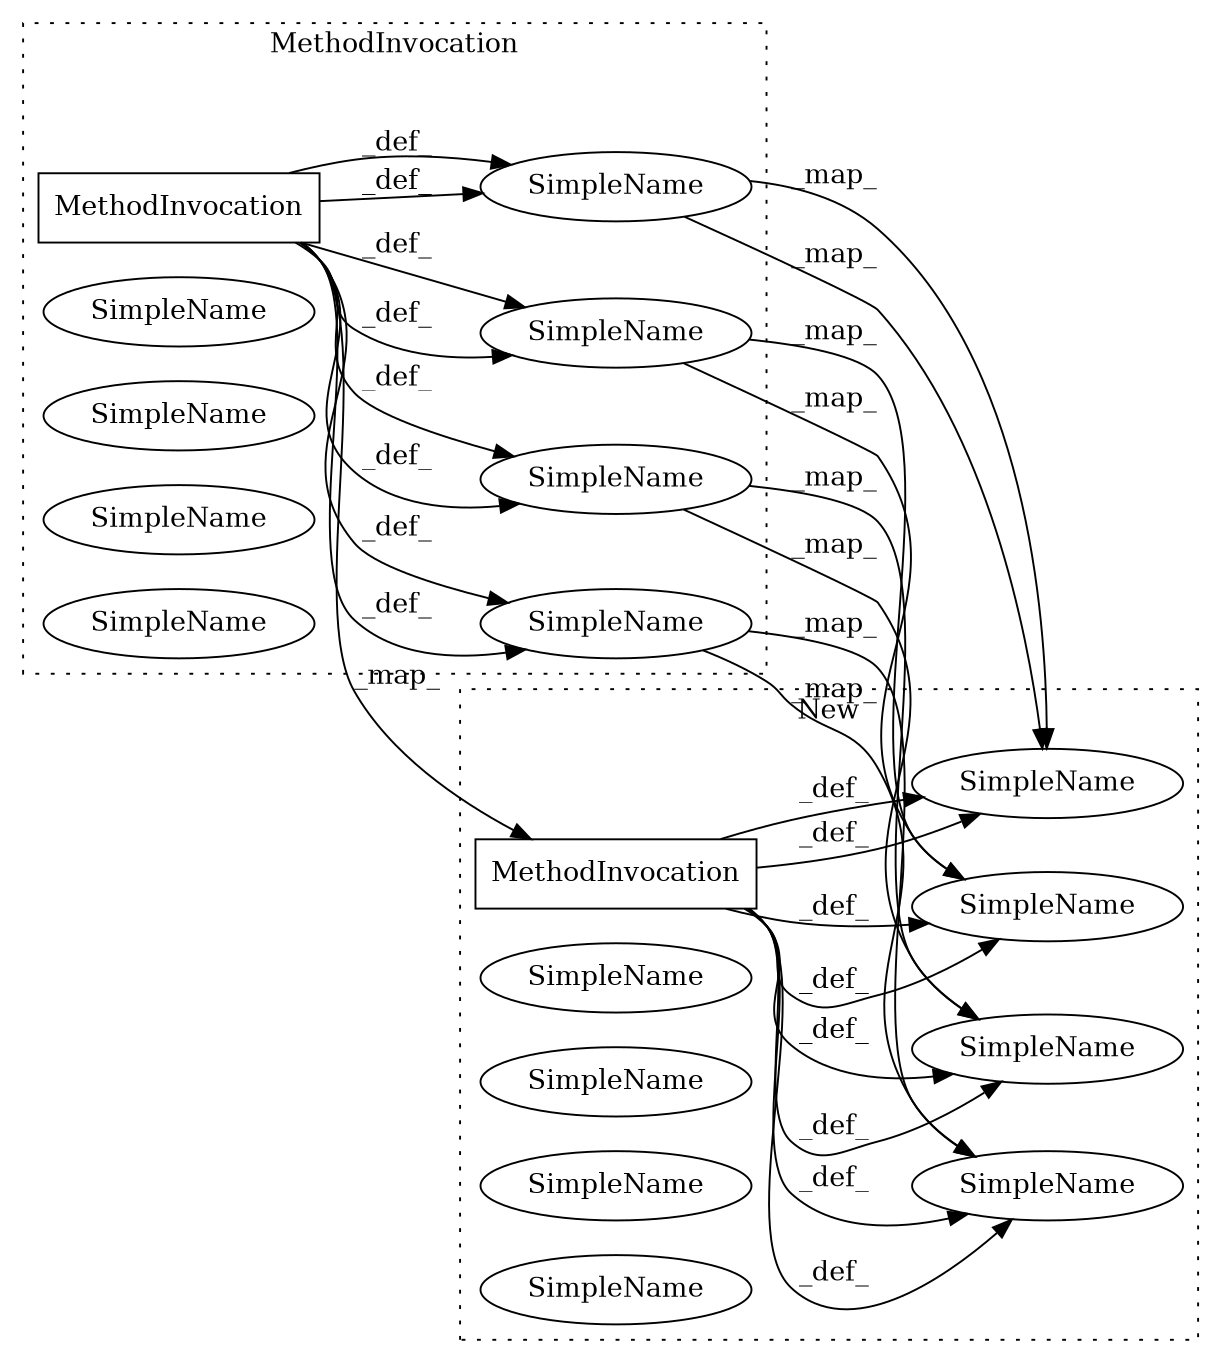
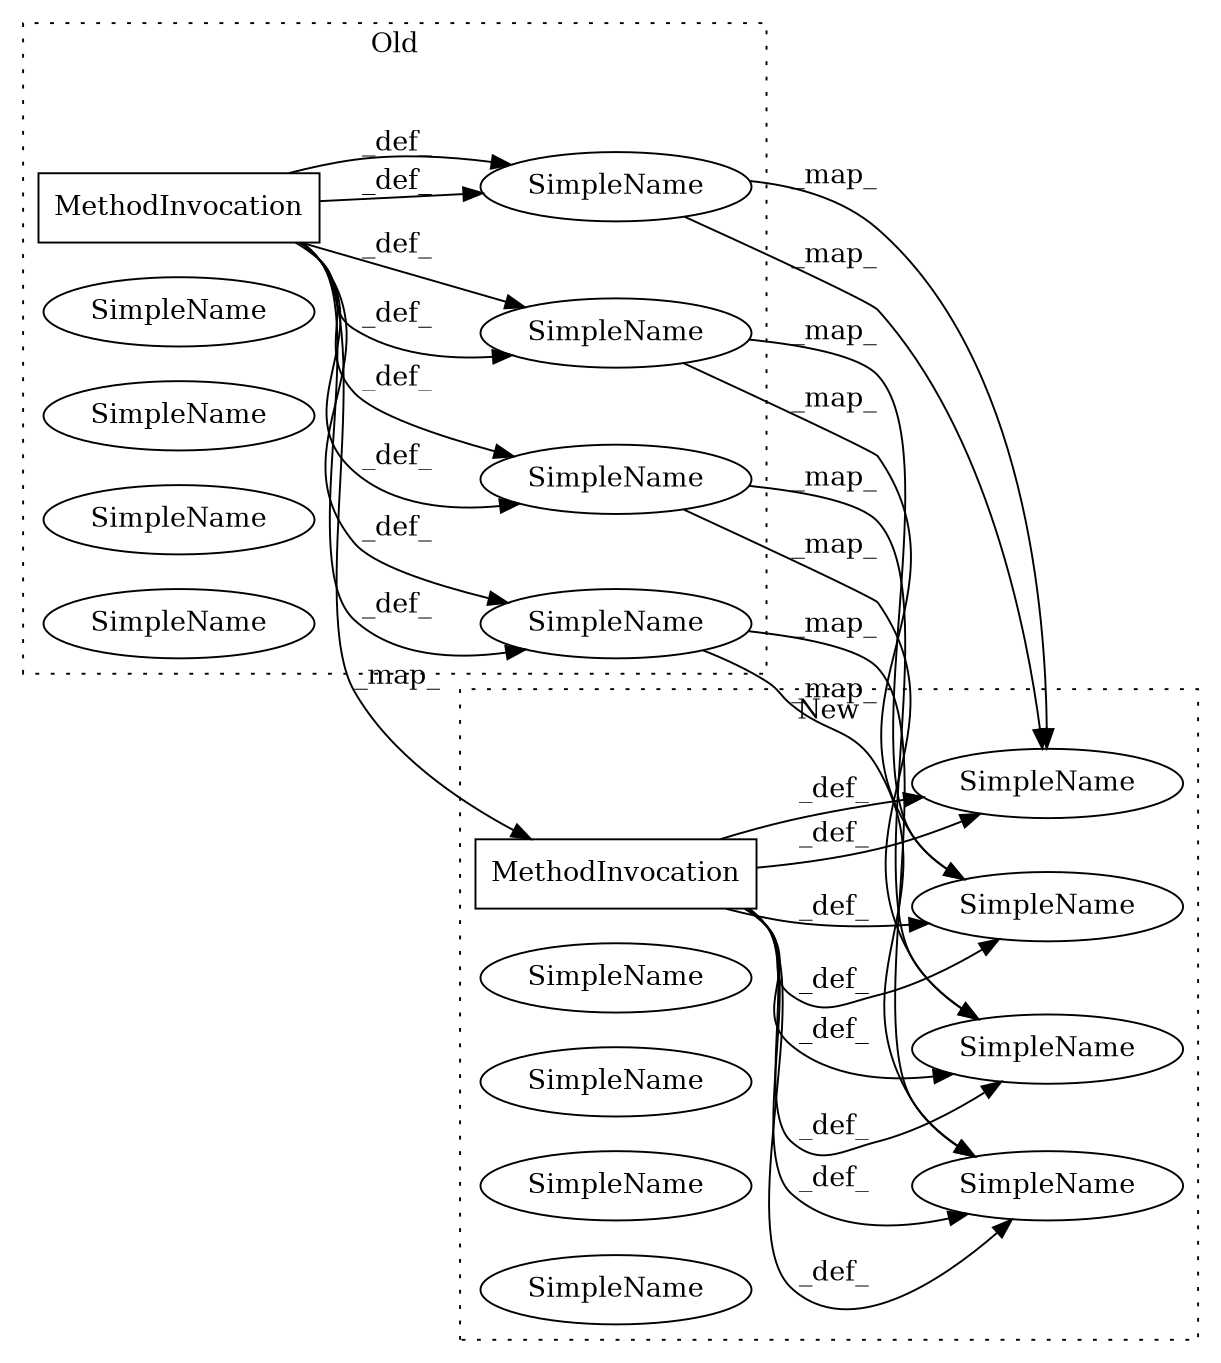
  digraph {
    rankdir=LR
    node [a=42 l=9 s=10170 shape=ellipse]
    n1 [a=32 l="5,1" label=MethodInvocation s="9977,10003" shape=box]
    n2 [label=SimpleName]
    n3 [label=SimpleName]
    n4 [l=3 label=SimpleName s=10274]
    n5 [l=3 label=SimpleName s=10274]
    n6 [l=4 label=SimpleName s=10386]
    n7 [l=2 label=SimpleName s=9973]
    n8 [l=2 label=SimpleName s=9973]
    n9 [l=4 label=SimpleName s=10386]
    n10 [a=32 l="5,1" label=MethodInvocation s="7711,7737" shape=box]
    n11 [label=SimpleName s=7923]
    n12 [l=4 label=SimpleName s=8139]
    n13 [l=3 label=SimpleName s=8027]
    n14 [l=2 label=SimpleName s=7707]
    n15 [label=SimpleName s=7923]
    n16 [l=3 label=SimpleName s=8027]
    n17 [l=2 label=SimpleName s=7707]
    n18 [l=4 label=SimpleName s=8139]
    subgraph cluster_1 {
-     label=MethodInvocation
+     label=Old
      style=dotted
      n1
      n2
      n3
      n4
      n5
      n6
      n7
      n8
      n9
    }
    subgraph cluster_2 {
      label=New
      style=dotted
      n10
      n11
      n12
      n13
      n14
      n15
      n16
      n17
      n18
    }
    n1 -> n2 [label=_def_]
    n1 -> n2 [label=_def_]
    n1 -> n4 [label=_def_]
    n1 -> n4 [label=_def_]
    n1 -> n6 [label=_def_]
    n1 -> n6 [label=_def_]
    n1 -> n7 [label=_def_]
    n1 -> n7 [label=_def_]
    n1 -> n10 [label=_map_]
    n2 -> n15 [label=_map_]
    n2 -> n15 [label=_map_]
    n4 -> n13 [label=_map_]
    n4 -> n13 [label=_map_]
    n6 -> n18 [label=_map_]
    n6 -> n18 [label=_map_]
    n7 -> n17 [label=_map_]
    n7 -> n17 [label=_map_]
    n10 -> n13 [label=_def_]
    n10 -> n13 [label=_def_]
    n10 -> n15 [label=_def_]
    n10 -> n15 [label=_def_]
    n10 -> n17 [label=_def_]
    n10 -> n17 [label=_def_]
    n10 -> n18 [label=_def_]
    n10 -> n18 [label=_def_]
  }
